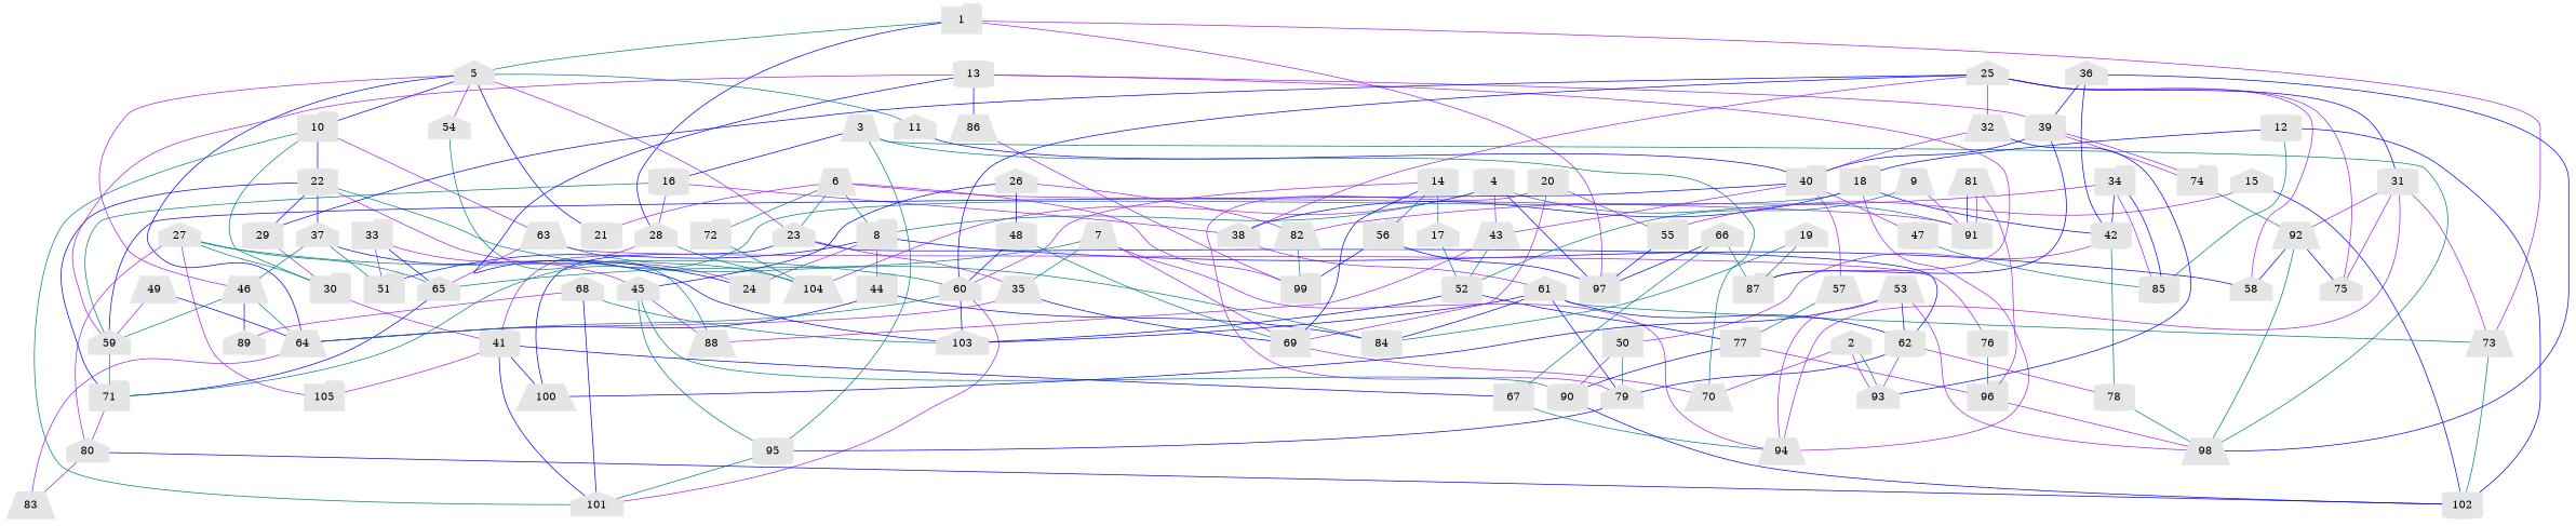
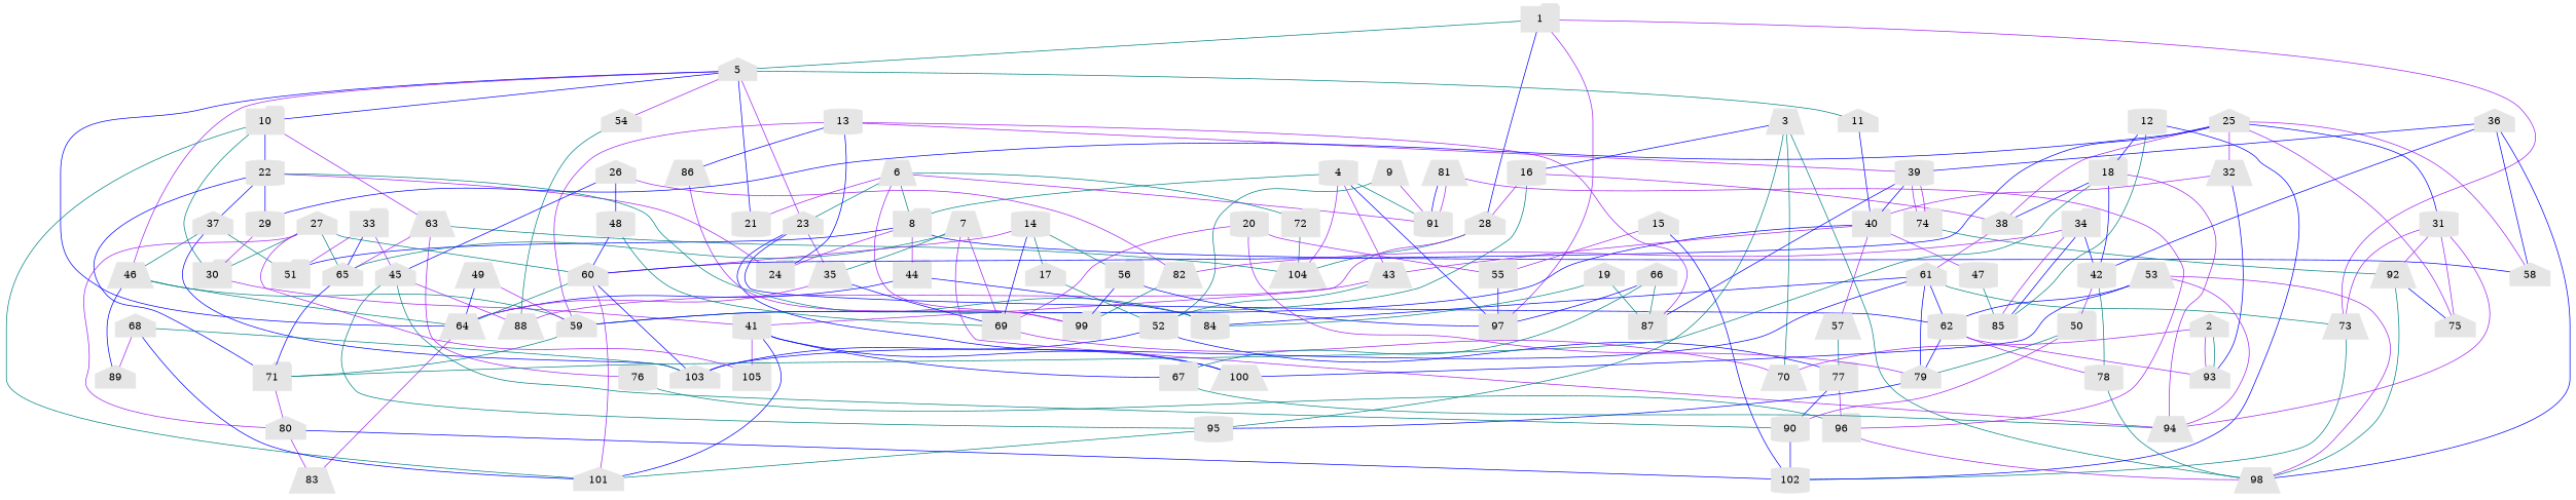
  graph {
    node [color=gray90 shape=house style=filled]
    edge [color=purple]
    1 [shape=folder]
    5
    28
    73 [shape=trapezium]
    97 [shape=folder]
    10 [shape=folder]
    11
    21 [shape=cylinder]
    23
    46 [shape=trapezium]
    54
    64 [shape=trapezium]
    104 [shape=trapezium]
    41 [shape=cylinder]
    102 [shape=cylinder]
    70 [shape=trapezium]
    2
    93
    3 [shape=trapezium]
    16 [shape=cylinder]
    95 [shape=cylinder]
    98 [shape=trapezium]
    59
    38
    101
    4 [shape=cylinder]
    8 [shape=folder]
    43 [shape=trapezium]
    91 [shape=cylinder]
    24 [shape=folder]
    44 [shape=folder]
    51 [shape=folder]
    58
    52 [shape=cylinder]
    88 [shape=trapezium]
    22 [shape=cylinder]
    30 [shape=folder]
    63 [shape=trapezium]
    40 [shape=folder]
    35 [shape=trapezium]
    62 [shape=cylinder]
    100 [shape=trapezium]
    89
    83 [shape=trapezium]
    6 [shape=trapezium]
    72 [shape=folder]
    99 [shape=folder]
    7 [shape=trapezium]
    65
    69 [shape=folder]
    94 [shape=trapezium]
    71 [shape=folder]
    84 [shape=cylinder]
    9 [shape=trapezium]
    103
    77 [shape=folder]
    29 [shape=cylinder]
    37
    76 [shape=cylinder]
    47 [shape=cylinder]
    57 [shape=trapezium]
    12 [shape=cylinder]
    18 [shape=folder]
    85 [shape=cylinder]
    42 [shape=cylinder]
    13 [shape=cylinder]
    39 [shape=cylinder]
    86 [shape=trapezium]
    87 [shape=folder]
    74 [shape=folder]
    14 [shape=cylinder]
    17
    56 [shape=folder]
    60
    15
    55 [shape=folder]
    61
    50 [shape=folder]
    78 [shape=cylinder]
    80
    19
    20 [shape=cylinder]
    79
    67 [shape=folder]
    25
    75
    31 [shape=cylinder]
    32 [shape=trapezium]
    92 [shape=trapezium]
    26
    45
    48 [shape=cylinder]
    82 [shape=trapezium]
    90 [shape=cylinder]
    27
    105 [shape=folder]
    33 [shape=folder]
    34 [shape=folder]
    36
    49 [shape=trapezium]
    96 [shape=folder]
    53 [shape=trapezium]
    66
    68
    81 [shape=trapezium]
    1 -- 5 [color=teal]
    1 -- 28 [color=blue]
    1 -- 73
    1 -- 97
    5 -- 10 [color=blue]
    5 -- 11 [color=teal]
    5 -- 21 [color=blue]
    5 -- 23
    5 -- 46
    5 -- 54
    5 -- 64 [color=blue]
    28 -- 104 [color=teal]
    28 -- 41
    73 -- 102 [color=teal]
    10 -- 101 [color=teal]
    10 -- 22 [color=blue]
    10 -- 30 [color=teal]
    10 -- 63
    11 -- 40 [color=blue]
    23 -- 35
    23 -- 62 [color=blue]
    23 -- 100 [color=blue]
    46 -- 64 [color=teal]
    46 -- 59 [color=teal]
    46 -- 89 [color=blue]
    54 -- 88 [color=teal]
    64 -- 83
    41 -- 101 [color=blue]
    41 -- 100 [color=blue]
    41 -- 67 [color=blue]
    41 -- 105
    2 -- 70
    2 -- 93
    2 -- 93 [color=teal]
    3 -- 70 [color=teal]
    3 -- 16 [color=blue]
    3 -- 95 [color=teal]
    3 -- 98 [color=teal]
    16 -- 28
    16 -- 59 [color=teal]
    16 -- 38
    95 -- 101 [color=teal]
    59 -- 71 [color=teal]
    38 -- 61
    4 -- 97 [color=blue]
    4 -- 104
    4 -- 8 [color=teal]
    4 -- 43
    4 -- 91 [color=teal]
    8 -- 24
    8 -- 44
    8 -- 51 [color=blue]
    8 -- 58 [color=blue]
    43 -- 52 [color=teal]
    43 -- 88
    44 -- 64 [color=blue]
    44 -- 84 [color=blue]
    52 -- 103 [color=blue]
    52 -- 77 [color=blue]
    22 -- 24
    22 -- 71 [color=blue]
    22 -- 84 [color=teal]
    22 -- 29 [color=blue]
    22 -- 37 [color=blue]
    30 -- 41
    63 -- 104 [color=teal]
    63 -- 65
    63 -- 76
    40 -- 59 [color=blue]
    40 -- 43
    40 -- 47
    40 -- 57
    35 -- 64
    35 -- 69 [color=blue]
    62 -- 93
    62 -- 78
    62 -- 79 [color=blue]
    6 -- 21
    6 -- 23 [color=teal]
    6 -- 8 [color=teal]
    6 -- 91
    6 -- 72 [color=teal]
    6 -- 99
    72 -- 104 [color=teal]
    7 -- 35 [color=teal]
    7 -- 65 [color=teal]
    7 -- 69
    7 -- 94
    65 -- 71 [color=blue]
    69 -- 70
    71 -- 80
    9 -- 91
    9 -- 52 [color=teal]
    77 -- 90 [color=blue]
    77 -- 96
    29 -- 30
    37 -- 46 [color=teal]
    37 -- 51 [color=teal]
    37 -- 103 [color=blue]
    76 -- 96 [color=teal]
    47 -- 85 [color=teal]
    57 -- 77 [color=teal]
    12 -- 102 [color=blue]
    12 -- 18 [color=blue]
    12 -- 85 [color=teal]
    18 -- 38 [color=blue]
    18 -- 94
    18 -- 71 [color=teal]
    18 -- 42 [color=blue]
    42 -- 50
    42 -- 78 [color=teal]
    13 -- 59
    13 -- 24 [color=blue]
    13 -- 39
    13 -- 86 [color=blue]
    13 -- 87
    39 -- 40 [color=blue]
    39 -- 87 [color=blue]
    39 -- 74
    39 -- 74
    86 -- 99
    74 -- 92 [color=teal]
    14 -- 69 [color=blue]
    14 -- 17 [color=teal]
    14 -- 56 [color=teal]
    14 -- 60
    17 -- 52 [color=teal]
    56 -- 97 [color=blue]
    56 -- 99 [color=blue]
    60 -- 64 [color=teal]
    60 -- 101
    60 -- 103 [color=blue]
    15 -- 102 [color=blue]
    15 -- 55
    55 -- 97 [color=blue]
    61 -- 73 [color=teal]
    61 -- 62 [color=blue]
    61 -- 84 [color=blue]
    61 -- 103 [color=blue]
    61 -- 79 [color=blue]
    50 -- 79 [color=teal]
    50 -- 90
    78 -- 98 [color=teal]
    80 -- 102 [color=blue]
    80 -- 83
    19 -- 84 [color=teal]
    19 -- 87 [color=teal]
    20 -- 69
    20 -- 55
    20 -- 79
    79 -- 95 [color=blue]
    67 -- 94 [color=teal]
    25 -- 38
    25 -- 58
    25 -- 29 [color=blue]
    25 -- 60 [color=blue]
    25 -- 75
    25 -- 31 [color=blue]
    25 -- 32
    31 -- 73
    31 -- 94
    31 -- 75
    31 -- 92
    32 -- 93 [color=blue]
    32 -- 40
    92 -- 98 [color=teal]
    92 -- 75 [color=blue]
    26 -- 45 [color=blue]
    26 -- 48 [color=blue]
    26 -- 82
    45 -- 95 [color=teal]
    45 -- 88
    45 -- 90 [color=teal]
    48 -- 69 [color=teal]
    48 -- 60 [color=blue]
    82 -- 99 [color=teal]
    90 -- 102 [color=blue]
    27 -- 30 [color=teal]
    27 -- 65 [color=teal]
    27 -- 60 [color=teal]
    27 -- 80
    27 -- 105
    33 -- 51
    33 -- 65 [color=blue]
    33 -- 45
    34 -- 85
    34 -- 85 [color=blue]
    34 -- 42 [color=blue]
    34 -- 82
    36 -- 98 [color=blue]
-   92 -- 58 [color=blue]
+   36 -- 58 [color=blue]
    36 -- 42 [color=blue]
    36 -- 39 [color=blue]
    49 -- 64 [color=blue]
    49 -- 59
    96 -- 98
    53 -- 98
    53 -- 62 [color=blue]
    53 -- 100 [color=blue]
    53 -- 94
    66 -- 97 [color=blue]
    66 -- 87 [color=teal]
    66 -- 67 [color=teal]
    68 -- 101 [color=blue]
    68 -- 89
    68 -- 103 [color=teal]
    81 -- 91 [color=blue]
    81 -- 91
    81 -- 96
  }
